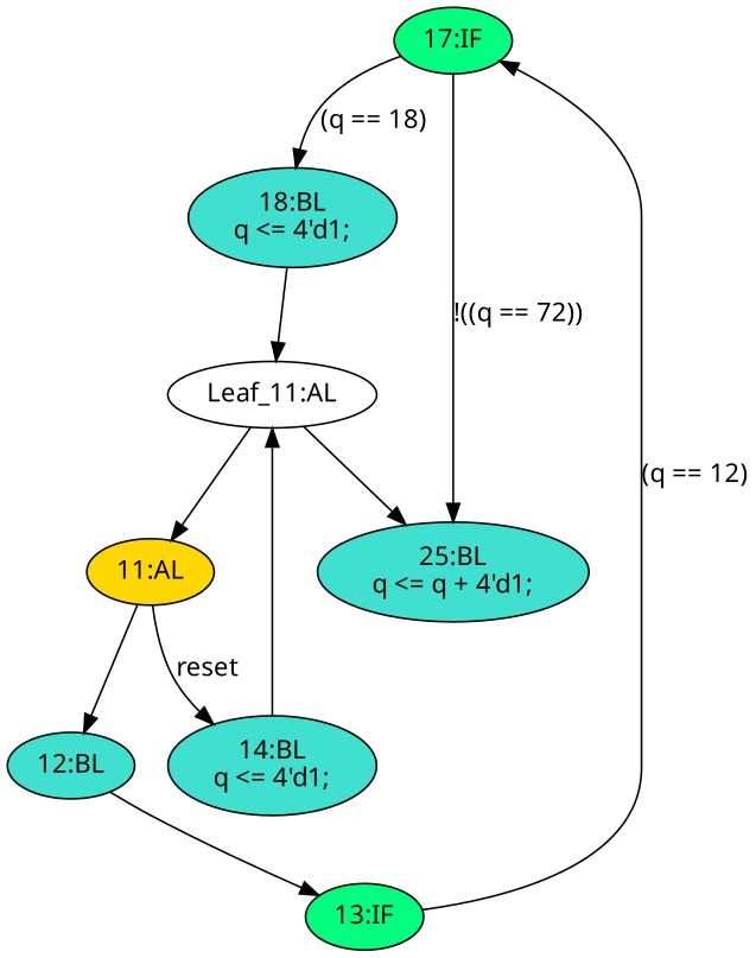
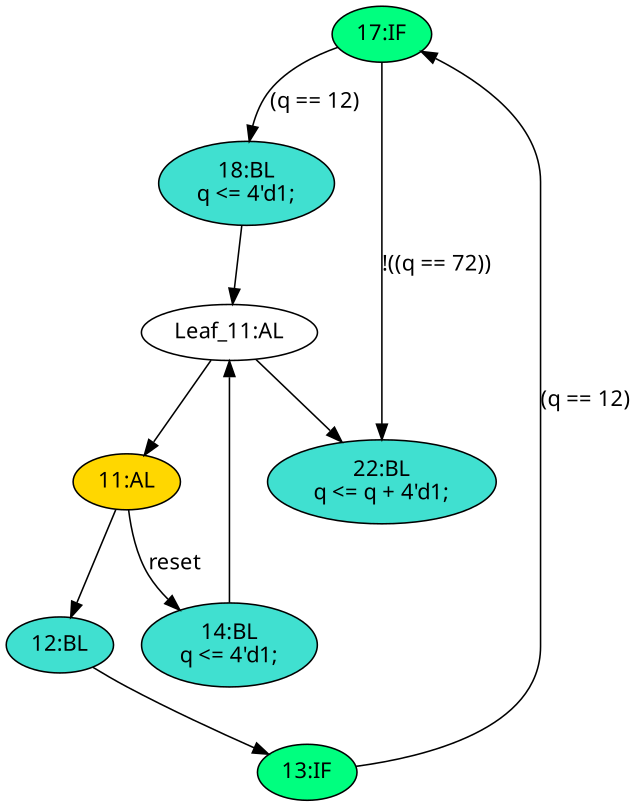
  strict digraph {
    fontname="Noto Sans"
    node [fillcolor=turquoise fontname="Noto Sans" statements="[]" style=filled typ=Block]
    edge [cond="[]" fontname="Noto Sans" lineno=None]
    n1 [ast="<pyverilog.vparser.ast.IfStatement object at 0x7fa502d0ee90>" fillcolor=springgreen label="17:IF" typ=IfStatement]
-   n2 [ast="<pyverilog.vparser.ast.Block object at 0x7fa502d64210>" label="25:BL\nq <= q + 4'd1;" statements="[<pyverilog.vparser.ast.NonblockingSubstitution object at 0x7fa502d72550>]"]
+   n2 [ast="<pyverilog.vparser.ast.Block object at 0x7fa502d64210>" label="22:BL\nq <= q + 4'd1;" statements="[<pyverilog.vparser.ast.NonblockingSubstitution object at 0x7fa502d72550>]"]
    n3 [ast="<pyverilog.vparser.ast.Block object at 0x7fa502d64790>" label="18:BL\nq <= 4'd1;" statements="[<pyverilog.vparser.ast.NonblockingSubstitution object at 0x7fa502d64890>]"]
    n4 [def_var="['q']" label="Leaf_11:AL" fillcolor="" statements="" style="" typ=""]
    n5 [ast="<pyverilog.vparser.ast.Always object at 0x7fa502df5f10>" clk_sens=True fillcolor=gold label="11:AL" sens="['clk']" typ=Always use_var="['reset', 'q']"]
    n6 [ast="<pyverilog.vparser.ast.Block object at 0x7fa502d6b150>" label="14:BL\nq <= 4'd1;" statements="[<pyverilog.vparser.ast.NonblockingSubstitution object at 0x7fa502d77390>]"]
    n7 [ast="<pyverilog.vparser.ast.Block object at 0x7fa502df5690>" label="12:BL"]
    n8 [ast="<pyverilog.vparser.ast.IfStatement object at 0x7fa502d77090>" fillcolor=springgreen label="13:IF" typ=IfStatement]
    n1 -> n2 [cond="['q']" label="!((q == 72))" lineno=17]
-   n1 -> n3 [cond="['q']" label="(q == 18)" lineno=17]
+   n1 -> n3 [cond="['q']" label="(q == 12)" lineno=17]
    n3 -> n4
    n4 -> n2
    n4 -> n5 [cond="" lineno=""]
    n5 -> n6 [cond="['reset']" label=reset lineno=13]
    n5 -> n7
    n6 -> n4
    n7 -> n8
    n8 -> n1 [cond="['reset']" label="(q == 12)" lineno=13]
  }
